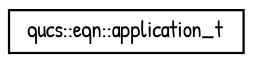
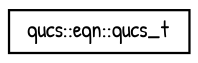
  digraph {
    rankdir=LR
    fontname="Patrick Hand"
-   n1 [color=black fillcolor=white fontname="Patrick Hand" fontsize=10 height=0.2 label="qucs::eqn::application_t" shape=record style=filled width=0.4]
+   n1 [color=black fillcolor=white fontname="Patrick Hand" fontsize=10 height=0.2 label="qucs::eqn::qucs_t" shape=record style=filled width=0.4]
  }
